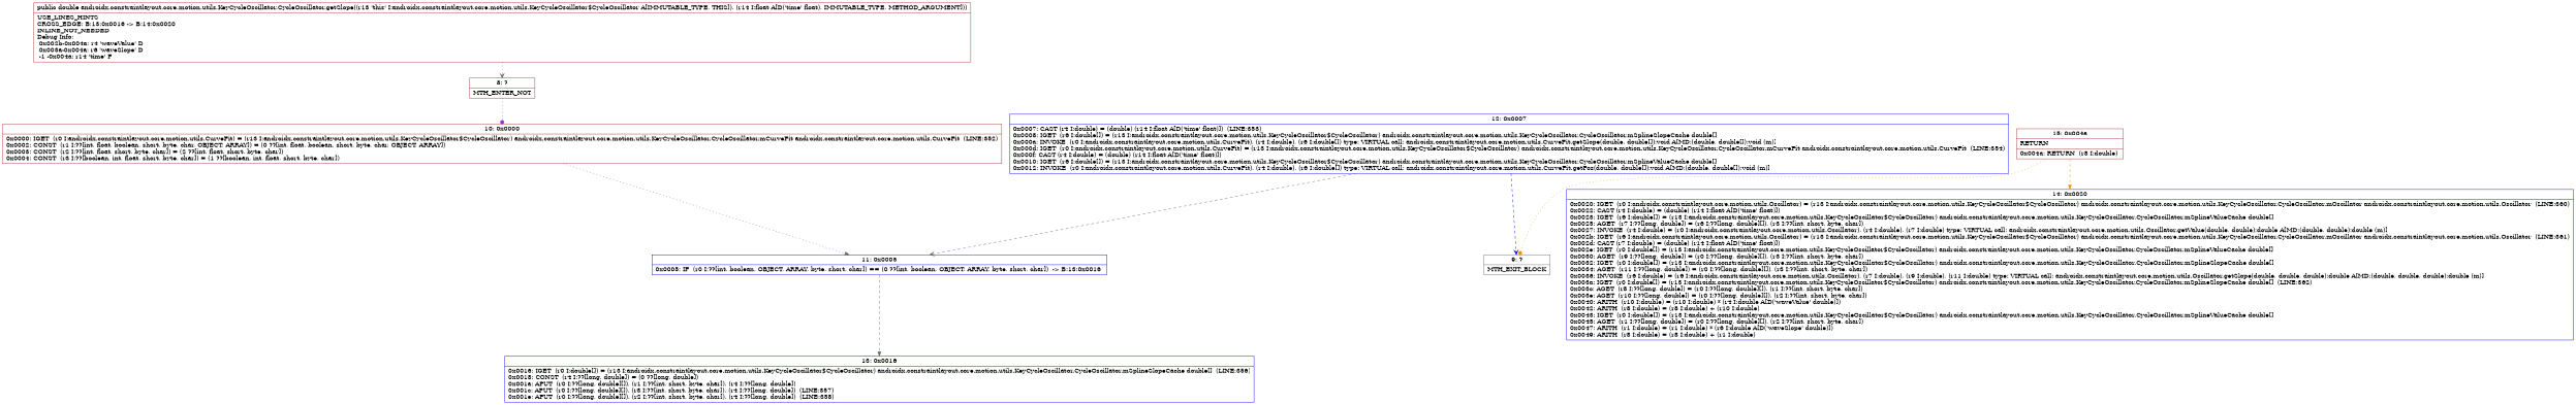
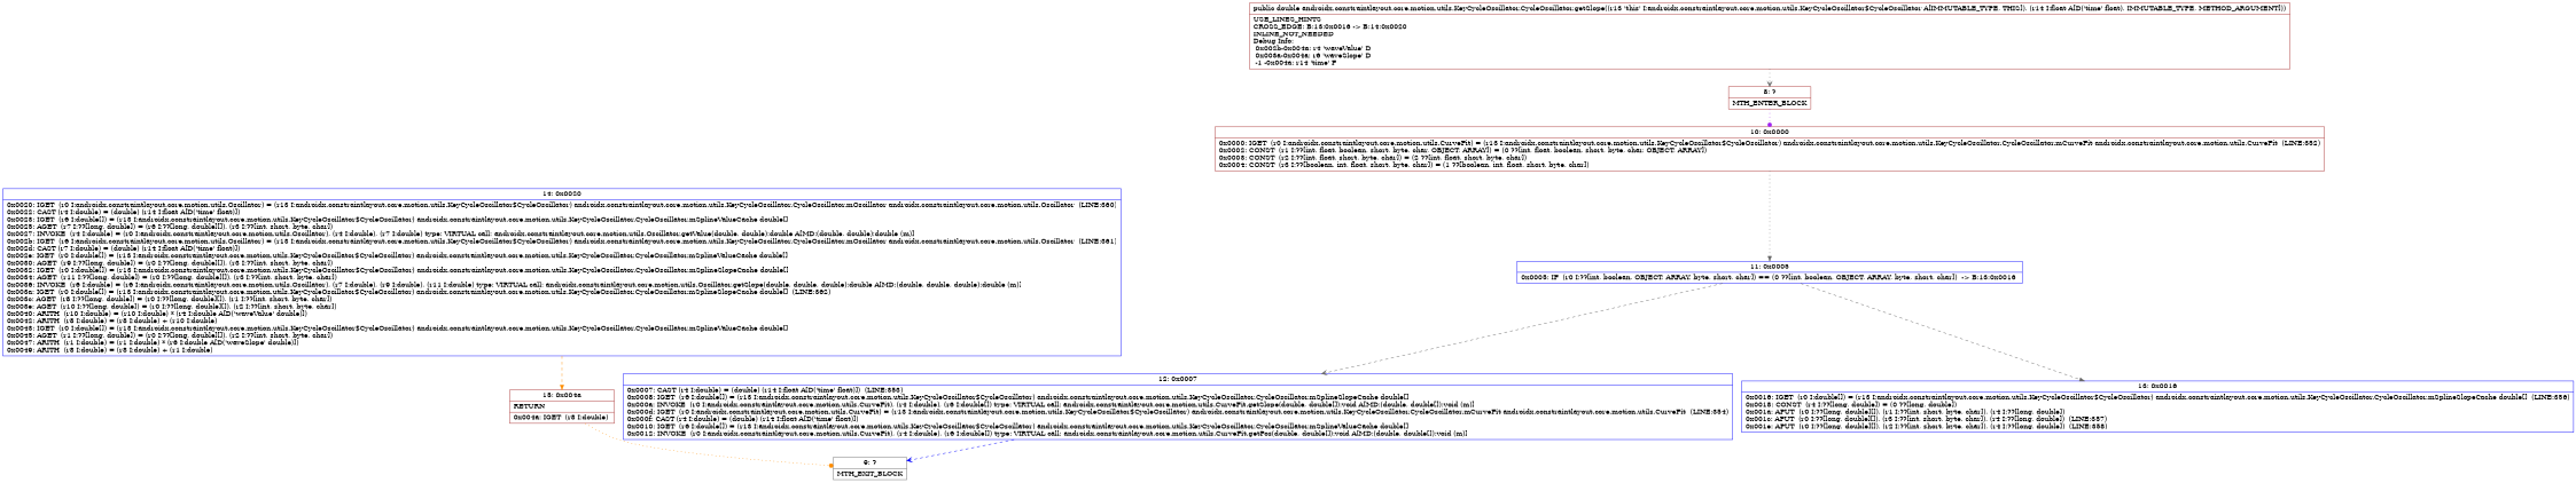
  digraph {
    node [color=brown shape=record]
    edge [arrowhead=normal color=gray40 style=dotted]
-   n1 [label="{8\:\ ?|MTH_ENTER_NOT\l}"]
+   n1 [label="{8\:\ ?|MTH_ENTER_BLOCK\l}"]
    n2 [label="{10\:\ 0x0000|0x0000: IGET  (r0 I:androidx.constraintlayout.core.motion.utils.CurveFit) = (r13 I:androidx.constraintlayout.core.motion.utils.KeyCycleOscillator$CycleOscillator) androidx.constraintlayout.core.motion.utils.KeyCycleOscillator.CycleOscillator.mCurveFit androidx.constraintlayout.core.motion.utils.CurveFit  (LINE:352)\l0x0002: CONST  (r1 I:??[int, float, boolean, short, byte, char, OBJECT, ARRAY]) = (0 ??[int, float, boolean, short, byte, char, OBJECT, ARRAY]) \l0x0003: CONST  (r2 I:??[int, float, short, byte, char]) = (2 ??[int, float, short, byte, char]) \l0x0004: CONST  (r3 I:??[boolean, int, float, short, byte, char]) = (1 ??[boolean, int, float, short, byte, char]) \l}"]
    n3 [color=blue label="{11\:\ 0x0005|0x0005: IF  (r0 I:??[int, boolean, OBJECT, ARRAY, byte, short, char]) == (0 ??[int, boolean, OBJECT, ARRAY, byte, short, char])  \-\> B:13:0x0016 \l}"]
    n4 [color=blue label="{12\:\ 0x0007|0x0007: CAST (r4 I:double) = (double) (r14 I:float A[D('time' float)])  (LINE:353)\l0x0008: IGET  (r6 I:double[]) = (r13 I:androidx.constraintlayout.core.motion.utils.KeyCycleOscillator$CycleOscillator) androidx.constraintlayout.core.motion.utils.KeyCycleOscillator.CycleOscillator.mSplineSlopeCache double[] \l0x000a: INVOKE  (r0 I:androidx.constraintlayout.core.motion.utils.CurveFit), (r4 I:double), (r6 I:double[]) type: VIRTUAL call: androidx.constraintlayout.core.motion.utils.CurveFit.getSlope(double, double[]):void A[MD:(double, double[]):void (m)]\l0x000d: IGET  (r0 I:androidx.constraintlayout.core.motion.utils.CurveFit) = (r13 I:androidx.constraintlayout.core.motion.utils.KeyCycleOscillator$CycleOscillator) androidx.constraintlayout.core.motion.utils.KeyCycleOscillator.CycleOscillator.mCurveFit androidx.constraintlayout.core.motion.utils.CurveFit  (LINE:354)\l0x000f: CAST (r4 I:double) = (double) (r14 I:float A[D('time' float)]) \l0x0010: IGET  (r6 I:double[]) = (r13 I:androidx.constraintlayout.core.motion.utils.KeyCycleOscillator$CycleOscillator) androidx.constraintlayout.core.motion.utils.KeyCycleOscillator.CycleOscillator.mSplineValueCache double[] \l0x0012: INVOKE  (r0 I:androidx.constraintlayout.core.motion.utils.CurveFit), (r4 I:double), (r6 I:double[]) type: VIRTUAL call: androidx.constraintlayout.core.motion.utils.CurveFit.getPos(double, double[]):void A[MD:(double, double[]):void (m)]\l}"]
    n5 [color=blue label="{13\:\ 0x0016|0x0016: IGET  (r0 I:double[]) = (r13 I:androidx.constraintlayout.core.motion.utils.KeyCycleOscillator$CycleOscillator) androidx.constraintlayout.core.motion.utils.KeyCycleOscillator.CycleOscillator.mSplineSlopeCache double[]  (LINE:356)\l0x0018: CONST  (r4 I:??[long, double]) = (0 ??[long, double]) \l0x001a: APUT  (r0 I:??[long, double][]), (r1 I:??[int, short, byte, char]), (r4 I:??[long, double]) \l0x001c: APUT  (r0 I:??[long, double][]), (r3 I:??[int, short, byte, char]), (r4 I:??[long, double])  (LINE:357)\l0x001e: APUT  (r0 I:??[long, double][]), (r2 I:??[int, short, byte, char]), (r4 I:??[long, double])  (LINE:358)\l}"]
    n6 [color=gray40 label="{9\:\ ?|MTH_EXIT_BLOCK\l}"]
    n7 [color=blue label="{14\:\ 0x0020|0x0020: IGET  (r0 I:androidx.constraintlayout.core.motion.utils.Oscillator) = (r13 I:androidx.constraintlayout.core.motion.utils.KeyCycleOscillator$CycleOscillator) androidx.constraintlayout.core.motion.utils.KeyCycleOscillator.CycleOscillator.mOscillator androidx.constraintlayout.core.motion.utils.Oscillator  (LINE:360)\l0x0022: CAST (r4 I:double) = (double) (r14 I:float A[D('time' float)]) \l0x0023: IGET  (r6 I:double[]) = (r13 I:androidx.constraintlayout.core.motion.utils.KeyCycleOscillator$CycleOscillator) androidx.constraintlayout.core.motion.utils.KeyCycleOscillator.CycleOscillator.mSplineValueCache double[] \l0x0025: AGET  (r7 I:??[long, double]) = (r6 I:??[long, double][]), (r3 I:??[int, short, byte, char]) \l0x0027: INVOKE  (r4 I:double) = (r0 I:androidx.constraintlayout.core.motion.utils.Oscillator), (r4 I:double), (r7 I:double) type: VIRTUAL call: androidx.constraintlayout.core.motion.utils.Oscillator.getValue(double, double):double A[MD:(double, double):double (m)]\l0x002b: IGET  (r6 I:androidx.constraintlayout.core.motion.utils.Oscillator) = (r13 I:androidx.constraintlayout.core.motion.utils.KeyCycleOscillator$CycleOscillator) androidx.constraintlayout.core.motion.utils.KeyCycleOscillator.CycleOscillator.mOscillator androidx.constraintlayout.core.motion.utils.Oscillator  (LINE:361)\l0x002d: CAST (r7 I:double) = (double) (r14 I:float A[D('time' float)]) \l0x002e: IGET  (r0 I:double[]) = (r13 I:androidx.constraintlayout.core.motion.utils.KeyCycleOscillator$CycleOscillator) androidx.constraintlayout.core.motion.utils.KeyCycleOscillator.CycleOscillator.mSplineValueCache double[] \l0x0030: AGET  (r9 I:??[long, double]) = (r0 I:??[long, double][]), (r3 I:??[int, short, byte, char]) \l0x0032: IGET  (r0 I:double[]) = (r13 I:androidx.constraintlayout.core.motion.utils.KeyCycleOscillator$CycleOscillator) androidx.constraintlayout.core.motion.utils.KeyCycleOscillator.CycleOscillator.mSplineSlopeCache double[] \l0x0034: AGET  (r11 I:??[long, double]) = (r0 I:??[long, double][]), (r3 I:??[int, short, byte, char]) \l0x0036: INVOKE  (r6 I:double) = (r6 I:androidx.constraintlayout.core.motion.utils.Oscillator), (r7 I:double), (r9 I:double), (r11 I:double) type: VIRTUAL call: androidx.constraintlayout.core.motion.utils.Oscillator.getSlope(double, double, double):double A[MD:(double, double, double):double (m)]\l0x003a: IGET  (r0 I:double[]) = (r13 I:androidx.constraintlayout.core.motion.utils.KeyCycleOscillator$CycleOscillator) androidx.constraintlayout.core.motion.utils.KeyCycleOscillator.CycleOscillator.mSplineSlopeCache double[]  (LINE:362)\l0x003c: AGET  (r8 I:??[long, double]) = (r0 I:??[long, double][]), (r1 I:??[int, short, byte, char]) \l0x003e: AGET  (r10 I:??[long, double]) = (r0 I:??[long, double][]), (r2 I:??[int, short, byte, char]) \l0x0040: ARITH  (r10 I:double) = (r10 I:double) * (r4 I:double A[D('waveValue' double)]) \l0x0042: ARITH  (r8 I:double) = (r8 I:double) + (r10 I:double) \l0x0043: IGET  (r0 I:double[]) = (r13 I:androidx.constraintlayout.core.motion.utils.KeyCycleOscillator$CycleOscillator) androidx.constraintlayout.core.motion.utils.KeyCycleOscillator.CycleOscillator.mSplineValueCache double[] \l0x0045: AGET  (r1 I:??[long, double]) = (r0 I:??[long, double][]), (r2 I:??[int, short, byte, char]) \l0x0047: ARITH  (r1 I:double) = (r1 I:double) * (r6 I:double A[D('waveSlope' double)]) \l0x0049: ARITH  (r8 I:double) = (r8 I:double) + (r1 I:double) \l}"]
-   n8 [label="{15\:\ 0x004a|RETURN\l|0x004a: RETURN  (r8 I:double) \l}"]
+   n8 [label="{15\:\ 0x004a|RETURN\l|0x004a: IGET  (r8 I:double) \l}"]
    n9 [label="{public double androidx.constraintlayout.core.motion.utils.KeyCycleOscillator.CycleOscillator.getSlope((r13 'this' I:androidx.constraintlayout.core.motion.utils.KeyCycleOscillator$CycleOscillator A[IMMUTABLE_TYPE, THIS]), (r14 I:float A[D('time' float), IMMUTABLE_TYPE, METHOD_ARGUMENT]))  | USE_LINES_HINTS\lCROSS_EDGE: B:13:0x0016 \-\> B:14:0x0020\lINLINE_NOT_NEEDED\lDebug Info:\l  0x002b\-0x004a: r4 'waveValue' D\l  0x003a\-0x004a: r6 'waveSlope' D\l  \-1 \-0x004a: r14 'time' F\l}"]
    n1 -> n2 [arrowhead=dot color=purple]
    n2 -> n3
-   n4 -> n3 [arrowhead=vee style=dashed]
+   n3 -> n4 [arrowhead=vee style=dashed]
    n3 -> n5 [style=dashed]
    n4 -> n6 [arrowhead=vee color=blue style=dashed]
-   n8 -> n7 [color=darkorange style=dashed]
+   n7 -> n8 [color=darkorange style=dashed]
    n8 -> n6 [arrowhead=dot color=darkorange]
    n9 -> n1 [arrowhead=vee]
  }
